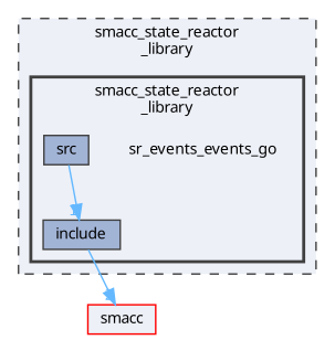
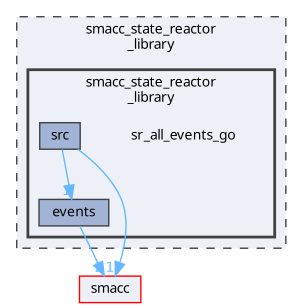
  digraph {
    compound=true
    fontname="Noto Sans"
    node [fontname="Noto Sans" fontsize=10 shape=box color=grey25 fillcolor="#a2b4d6" style=filled]
    edge [color=steelblue1 fontcolor=steelblue1 fontname="Noto Sans" fontsize=10 headlabel=1 labeldistance=1.5 labelfontname=Helvetica labelfontsize=10]
-   n1 [height=0.2 label=sr_events_events_go shape=plaintext width=0.4 color="" fillcolor="" style=""]
-   n2 [height=0.2 label=include width=0.4]
+   n1 [height=0.2 label=sr_all_events_go shape=plaintext width=0.4 color="" fillcolor="" style=""]
+   n2 [height=0.2 label=events width=0.4]
    n3 [height=0.2 label=src width=0.4]
    n4 [color=red fillcolor="#edf0f7" height=0.2 label=smacc width=0.4]
    subgraph cluster_1 {
      bgcolor="#edf0f7"
      fontsize=10
      label="smacc_state_reactor\l_library"
      pencolor=grey25
      style="filled,dashed"
      subgraph cluster_2 {
        bgcolor="#edf0f7"
        fontsize=10
        pencolor=grey25
        style="filled,bold"
        n1
        n2
        n3
      }
    }
    n2 -> n4 [headlabel=2]
    n3 -> n2
+   n3 -> n4
  }
